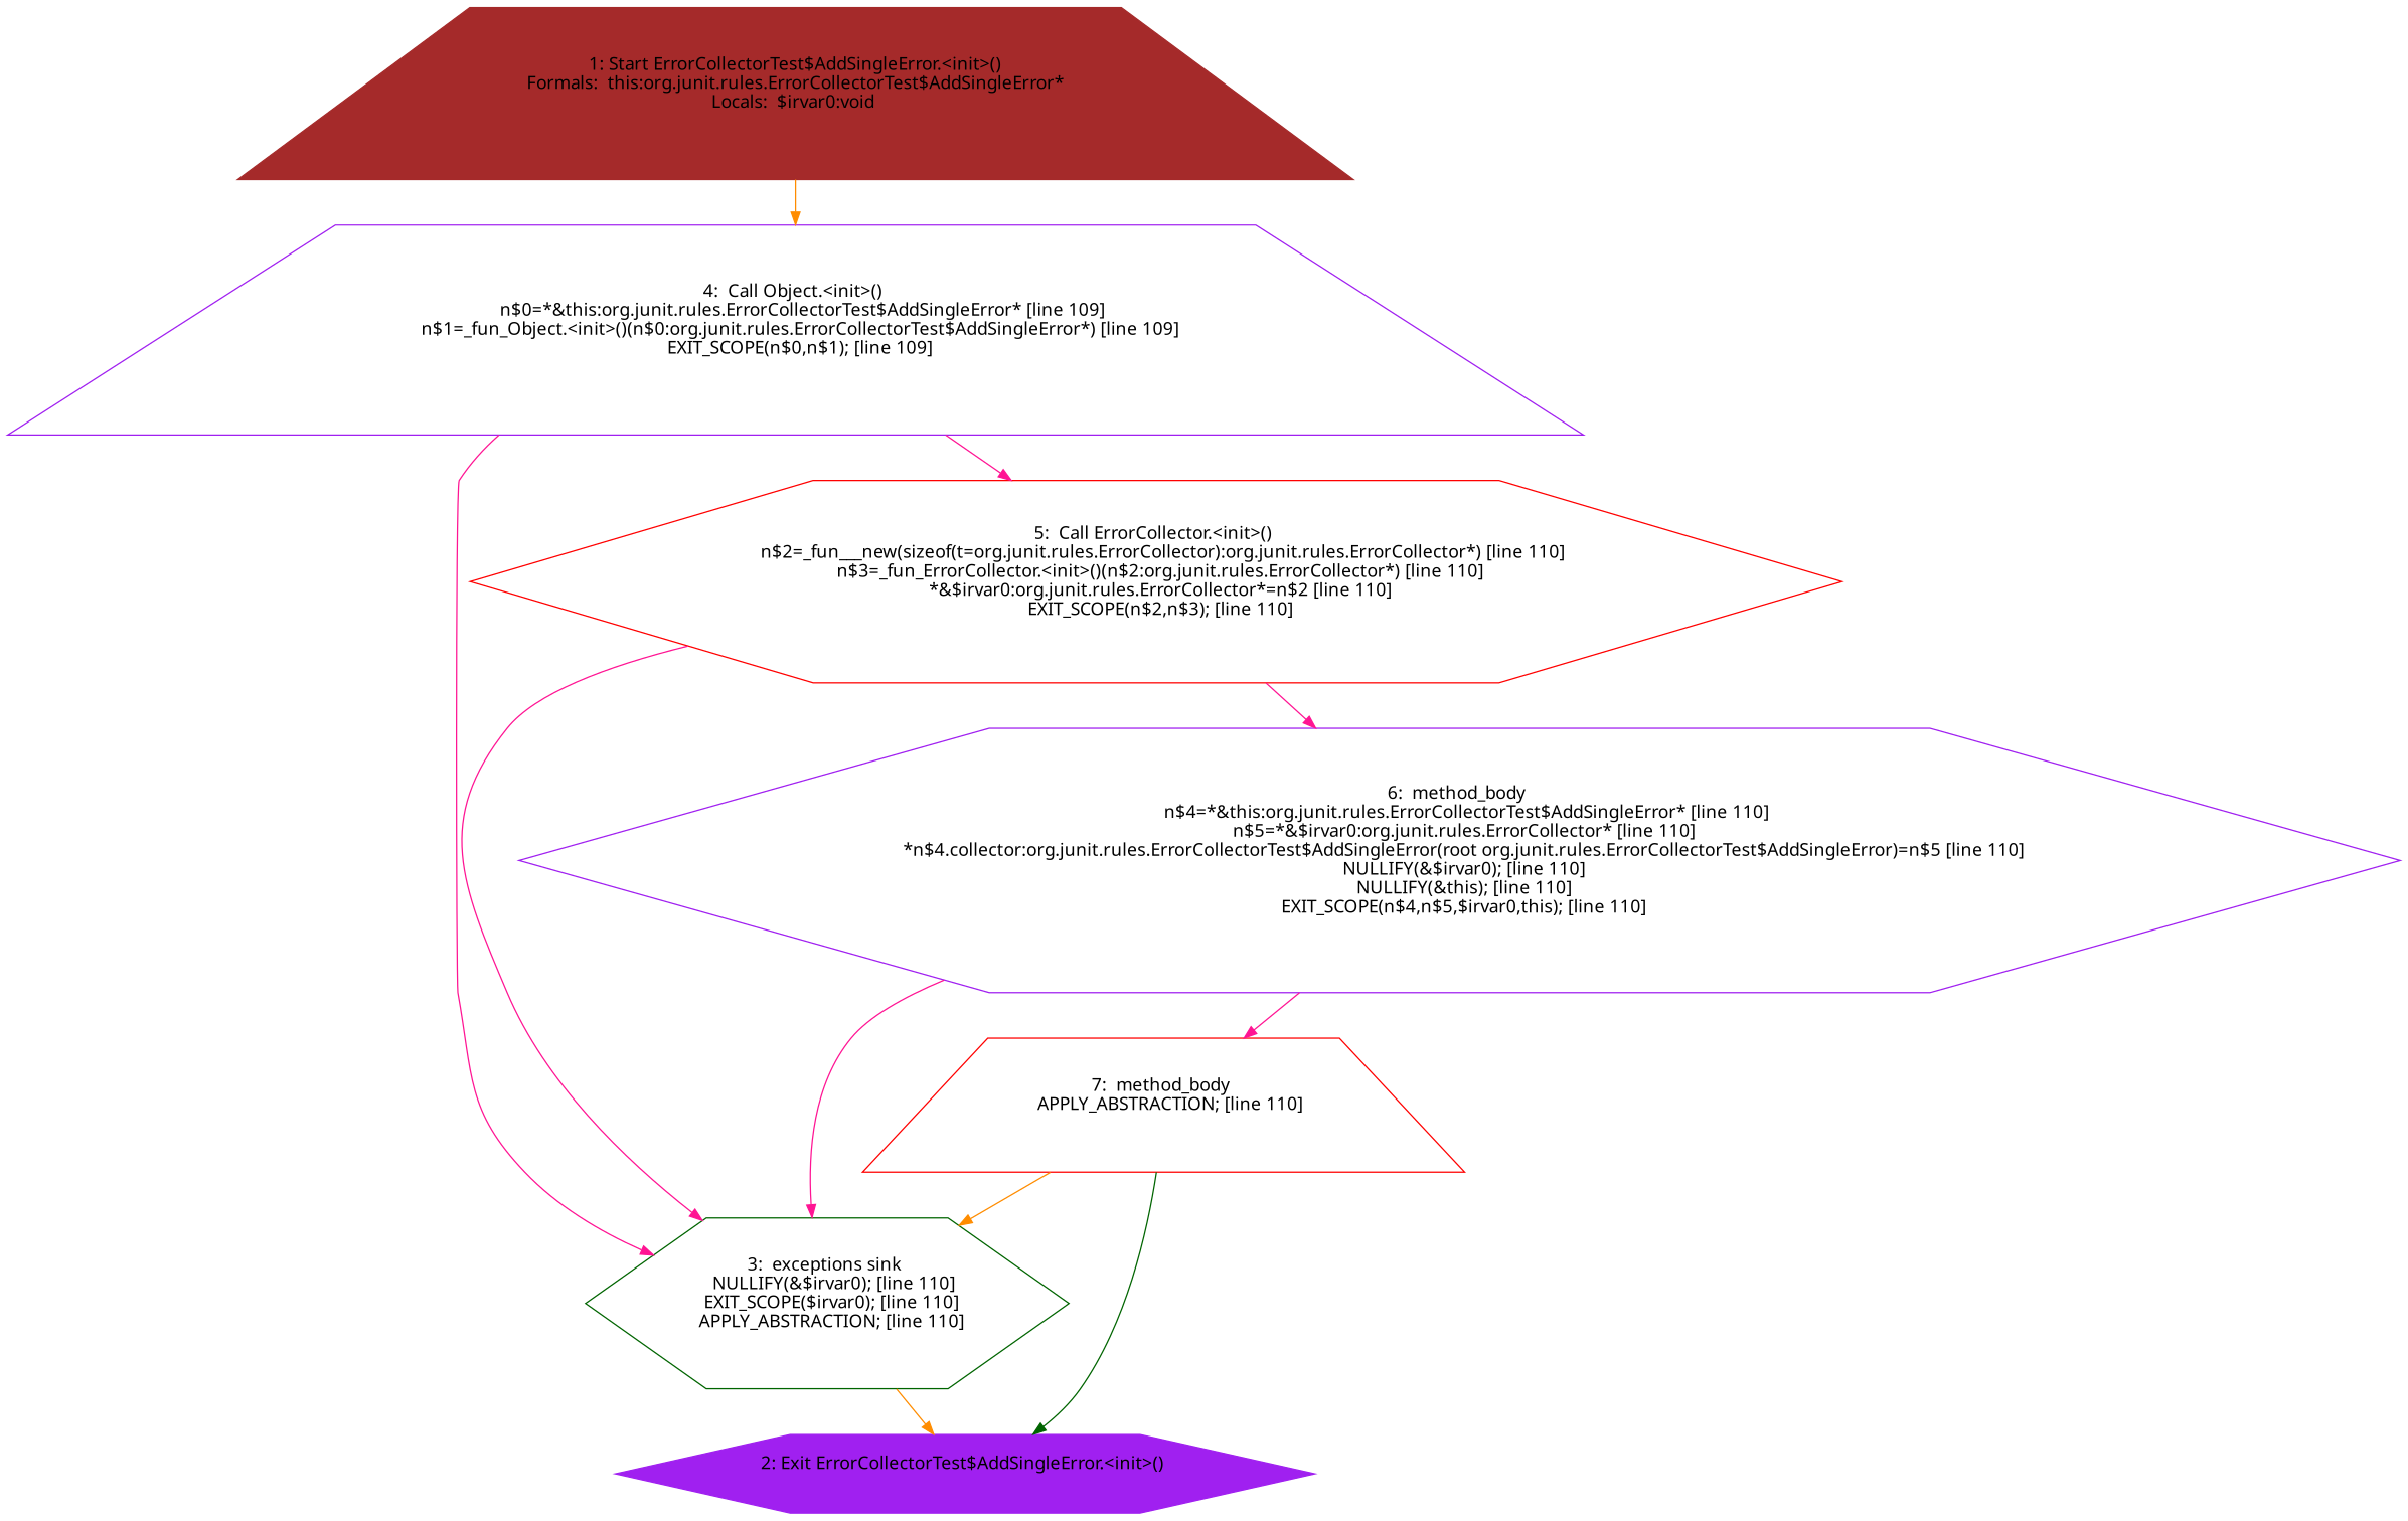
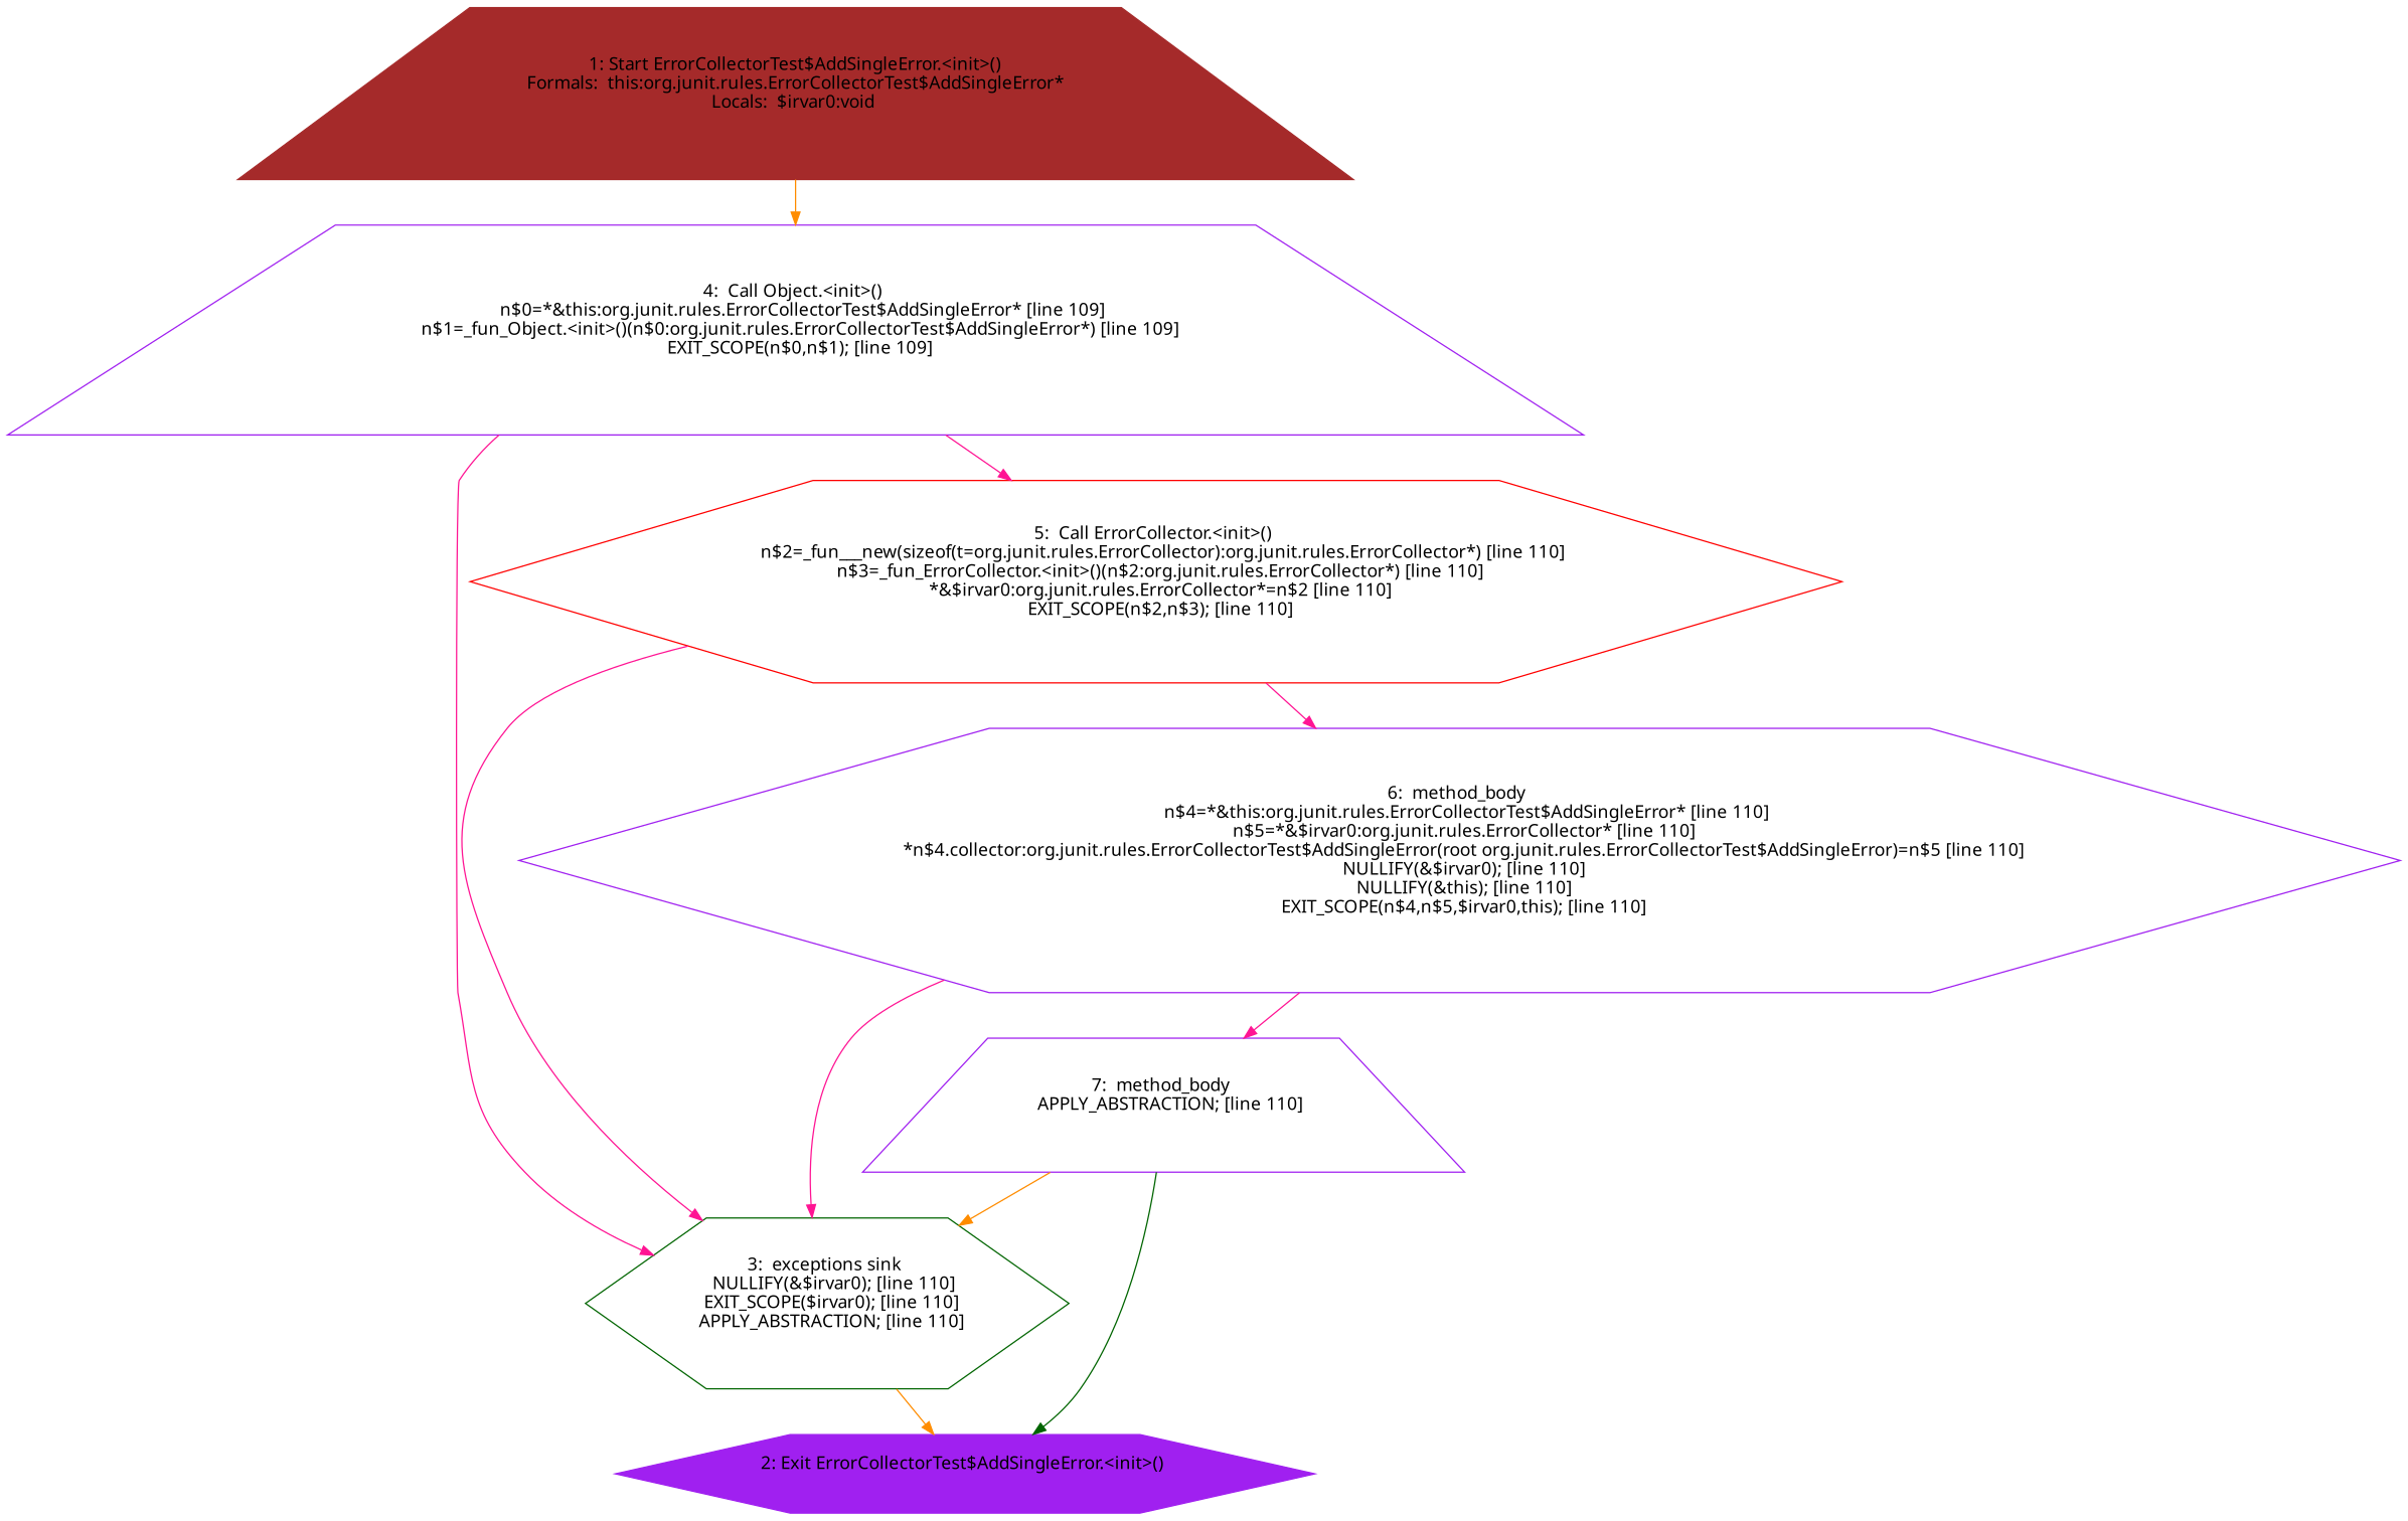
  digraph {
    fontname="Noto Sans"
    node [color=purple shape=hexagon fontname="Noto Sans"]
    edge [color=deeppink fontname="Noto Sans"]
    n1 [color=brown label="1: Start ErrorCollectorTest$AddSingleError.<init>()\nFormals:  this:org.junit.rules.ErrorCollectorTest$AddSingleError*\nLocals:  $irvar0:void \n  " style=filled shape=trapezium]
    n2 [label="4:  Call Object.<init>() \n   n$0=*&this:org.junit.rules.ErrorCollectorTest$AddSingleError* [line 109]\n  n$1=_fun_Object.<init>()(n$0:org.junit.rules.ErrorCollectorTest$AddSingleError*) [line 109]\n  EXIT_SCOPE(n$0,n$1); [line 109]\n " shape=trapezium]
    n3 [label="3:  exceptions sink \n   NULLIFY(&$irvar0); [line 110]\n  EXIT_SCOPE($irvar0); [line 110]\n  APPLY_ABSTRACTION; [line 110]\n " color=darkgreen]
    n4 [label="5:  Call ErrorCollector.<init>() \n   n$2=_fun___new(sizeof(t=org.junit.rules.ErrorCollector):org.junit.rules.ErrorCollector*) [line 110]\n  n$3=_fun_ErrorCollector.<init>()(n$2:org.junit.rules.ErrorCollector*) [line 110]\n  *&$irvar0:org.junit.rules.ErrorCollector*=n$2 [line 110]\n  EXIT_SCOPE(n$2,n$3); [line 110]\n " color=red]
    n5 [label="2: Exit ErrorCollectorTest$AddSingleError.<init>() \n  " style=filled]
    n6 [label="6:  method_body \n   n$4=*&this:org.junit.rules.ErrorCollectorTest$AddSingleError* [line 110]\n  n$5=*&$irvar0:org.junit.rules.ErrorCollector* [line 110]\n  *n$4.collector:org.junit.rules.ErrorCollectorTest$AddSingleError(root org.junit.rules.ErrorCollectorTest$AddSingleError)=n$5 [line 110]\n  NULLIFY(&$irvar0); [line 110]\n  NULLIFY(&this); [line 110]\n  EXIT_SCOPE(n$4,n$5,$irvar0,this); [line 110]\n "]
-   n7 [label="7:  method_body \n   APPLY_ABSTRACTION; [line 110]\n " shape=trapezium color=red]
+   n7 [label="7:  method_body \n   APPLY_ABSTRACTION; [line 110]\n " shape=trapezium]
    n1 -> n2 [color=darkorange]
    n2 -> n3
    n2 -> n4
    n3 -> n5 [color=darkorange]
    n4 -> n3
    n4 -> n6
    n6 -> n3
    n6 -> n7
    n7 -> n3 [color=darkorange]
    n7 -> n5 [color=darkgreen]
  }
